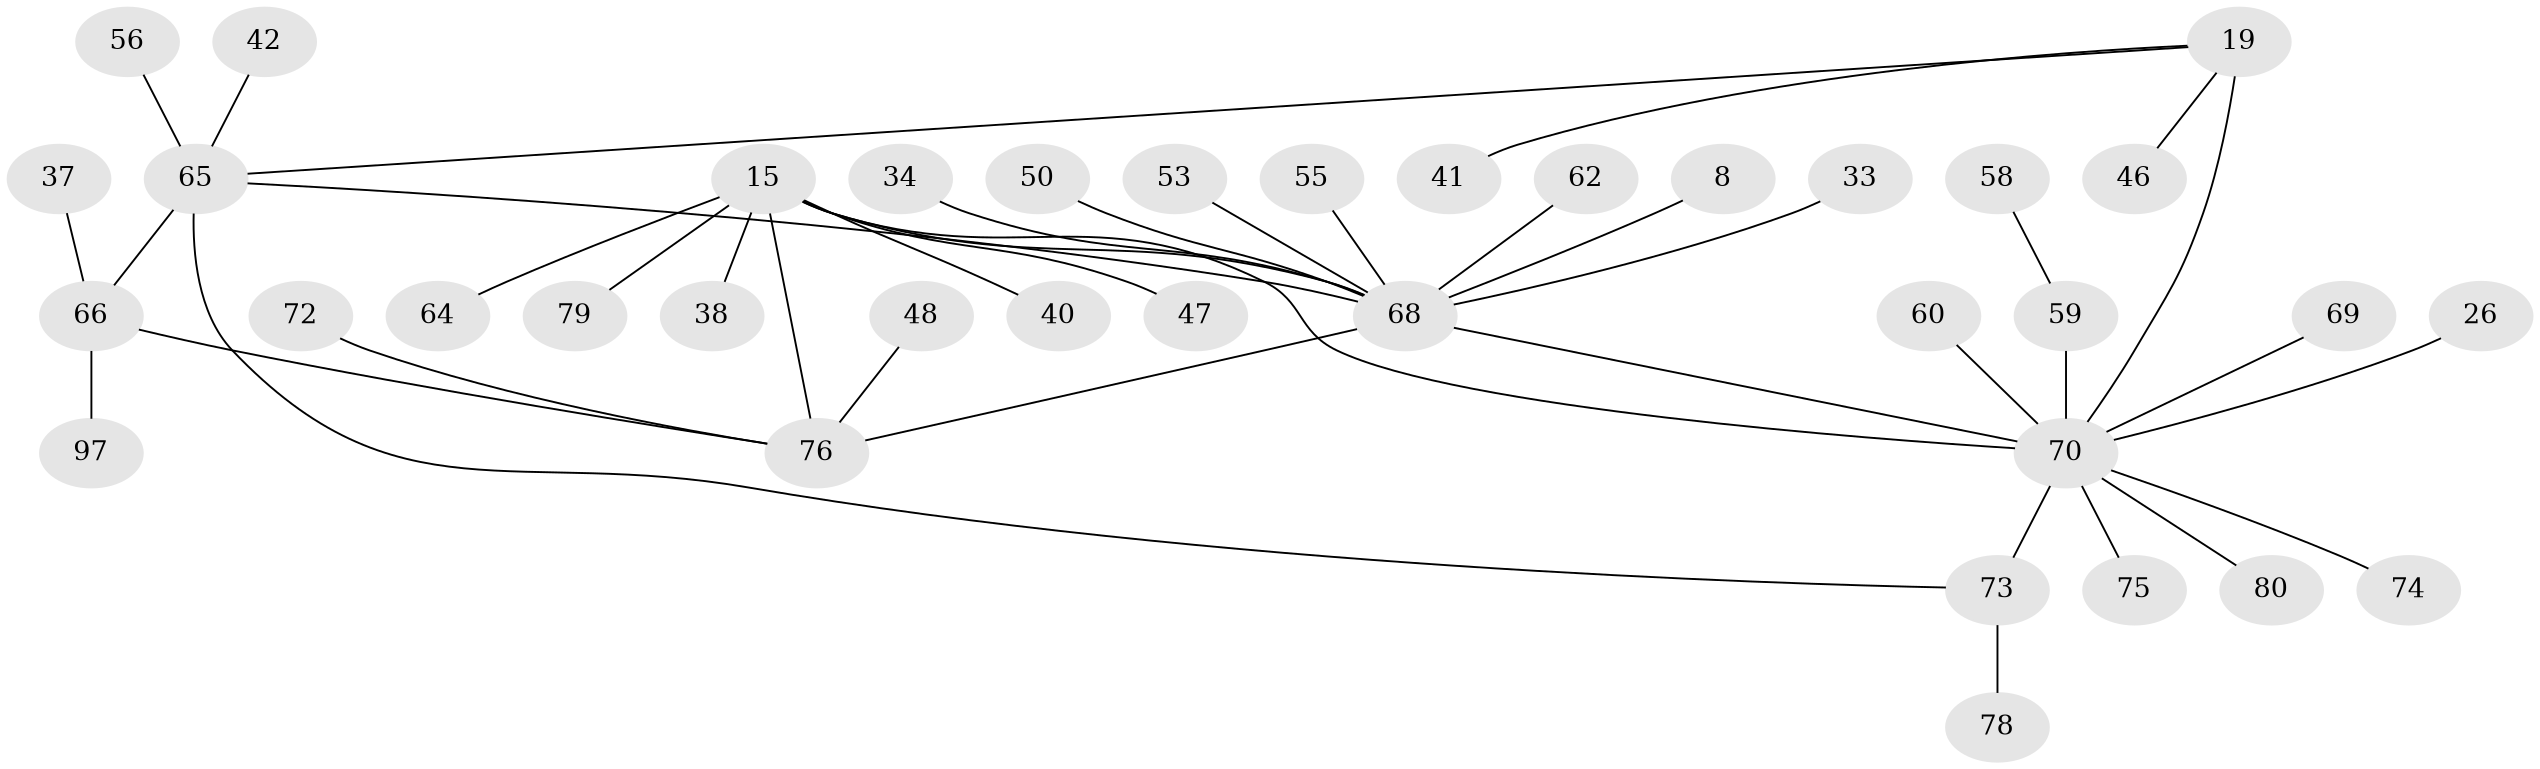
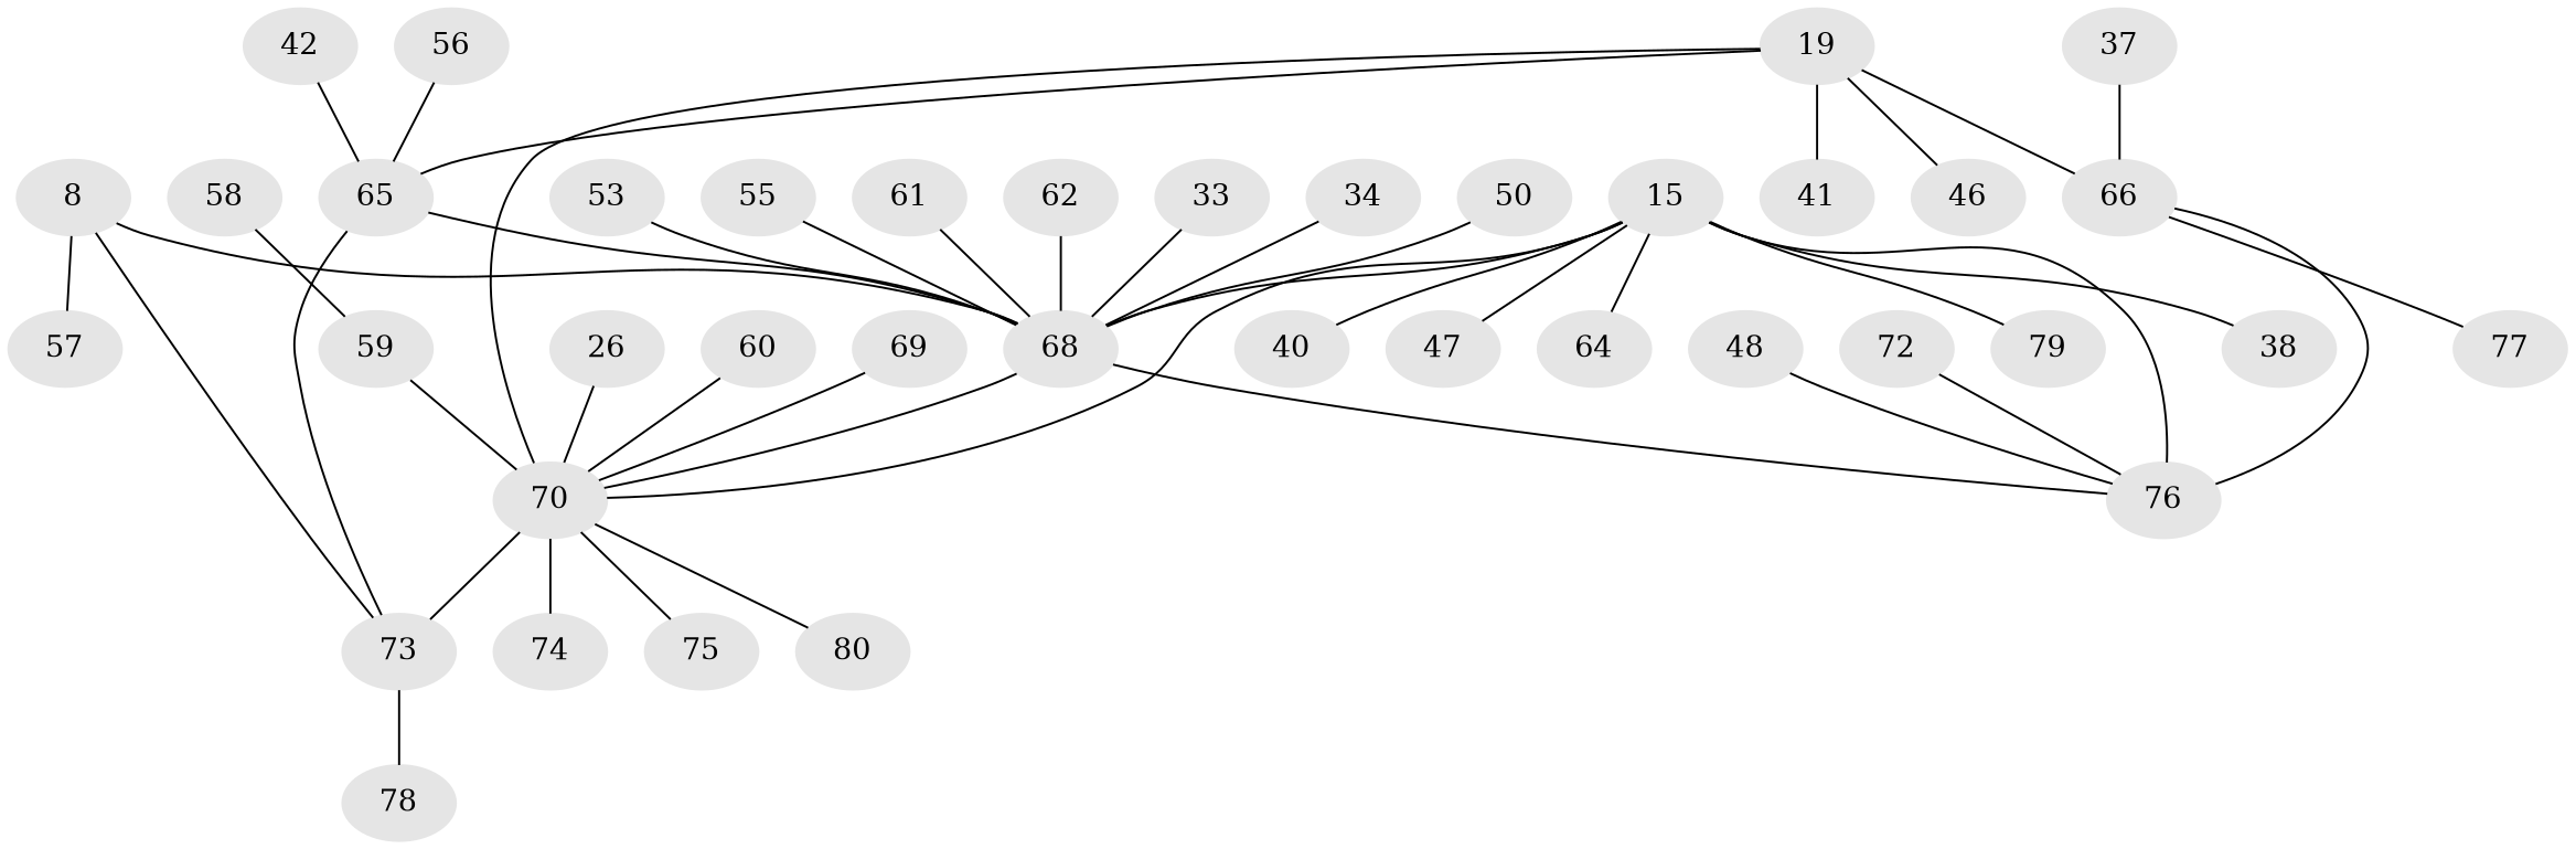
  graph {
    node [color=gray90 style=filled]
    8 [super="+6"]
+   57
    68 [super="+21+22+5+24+25"]
    73 [super="+30"]
    70 [super="+3+23+27+20"]
    76 [super="+71+49"]
    78
    15 [super="+13"]
    38
    40 [super="+39"]
    47
    64
    79
    74 [super="+45+54"]
    75 [super="+67"]
    80 [super="+52"]
    19 [super="+18"]
    41
    46
    65 [super="+12+31"]
    66 [super="+63+11"]
    26
    33
    34 [super="+28"]
-   77 [label=97]
+   77
    37
    42
    48 [super="+36"]
    50
    53
    55
    56
    58
    59
    60
+   61
    62
    69 [super="+29"]
    72 [super="+43"]
+   8 -- 57
    8 -- 68 [weight=4]
+   8 -- 73
    68 -- 70 [weight=2]
    68 -- 76 [weight=2]
    73 -- 78
    70 -- 73 [weight=4]
    70 -- 74
    70 -- 75
    70 -- 80
    15 -- 68 [weight=3]
    15 -- 70 [weight=2]
    15 -- 76 [weight=4]
    15 -- 38
    15 -- 40
    15 -- 47
    15 -- 64
    15 -- 79
    19 -- 70 [weight=4]
    19 -- 41
    19 -- 46
    19 -- 65
    65 -- 68 [weight=2]
    65 -- 73
-   65 -- 66 [weight=4]
+   19 -- 66 [weight=4]
    66 -- 76
    66 -- 77
    26 -- 70
    33 -- 68
    34 -- 68
    37 -- 66
    42 -- 65
    48 -- 76
    50 -- 68
    53 -- 68
    55 -- 68
    56 -- 65
    58 -- 59
    59 -- 70
    60 -- 70
+   61 -- 68
    62 -- 68
    69 -- 70
    72 -- 76
  }
